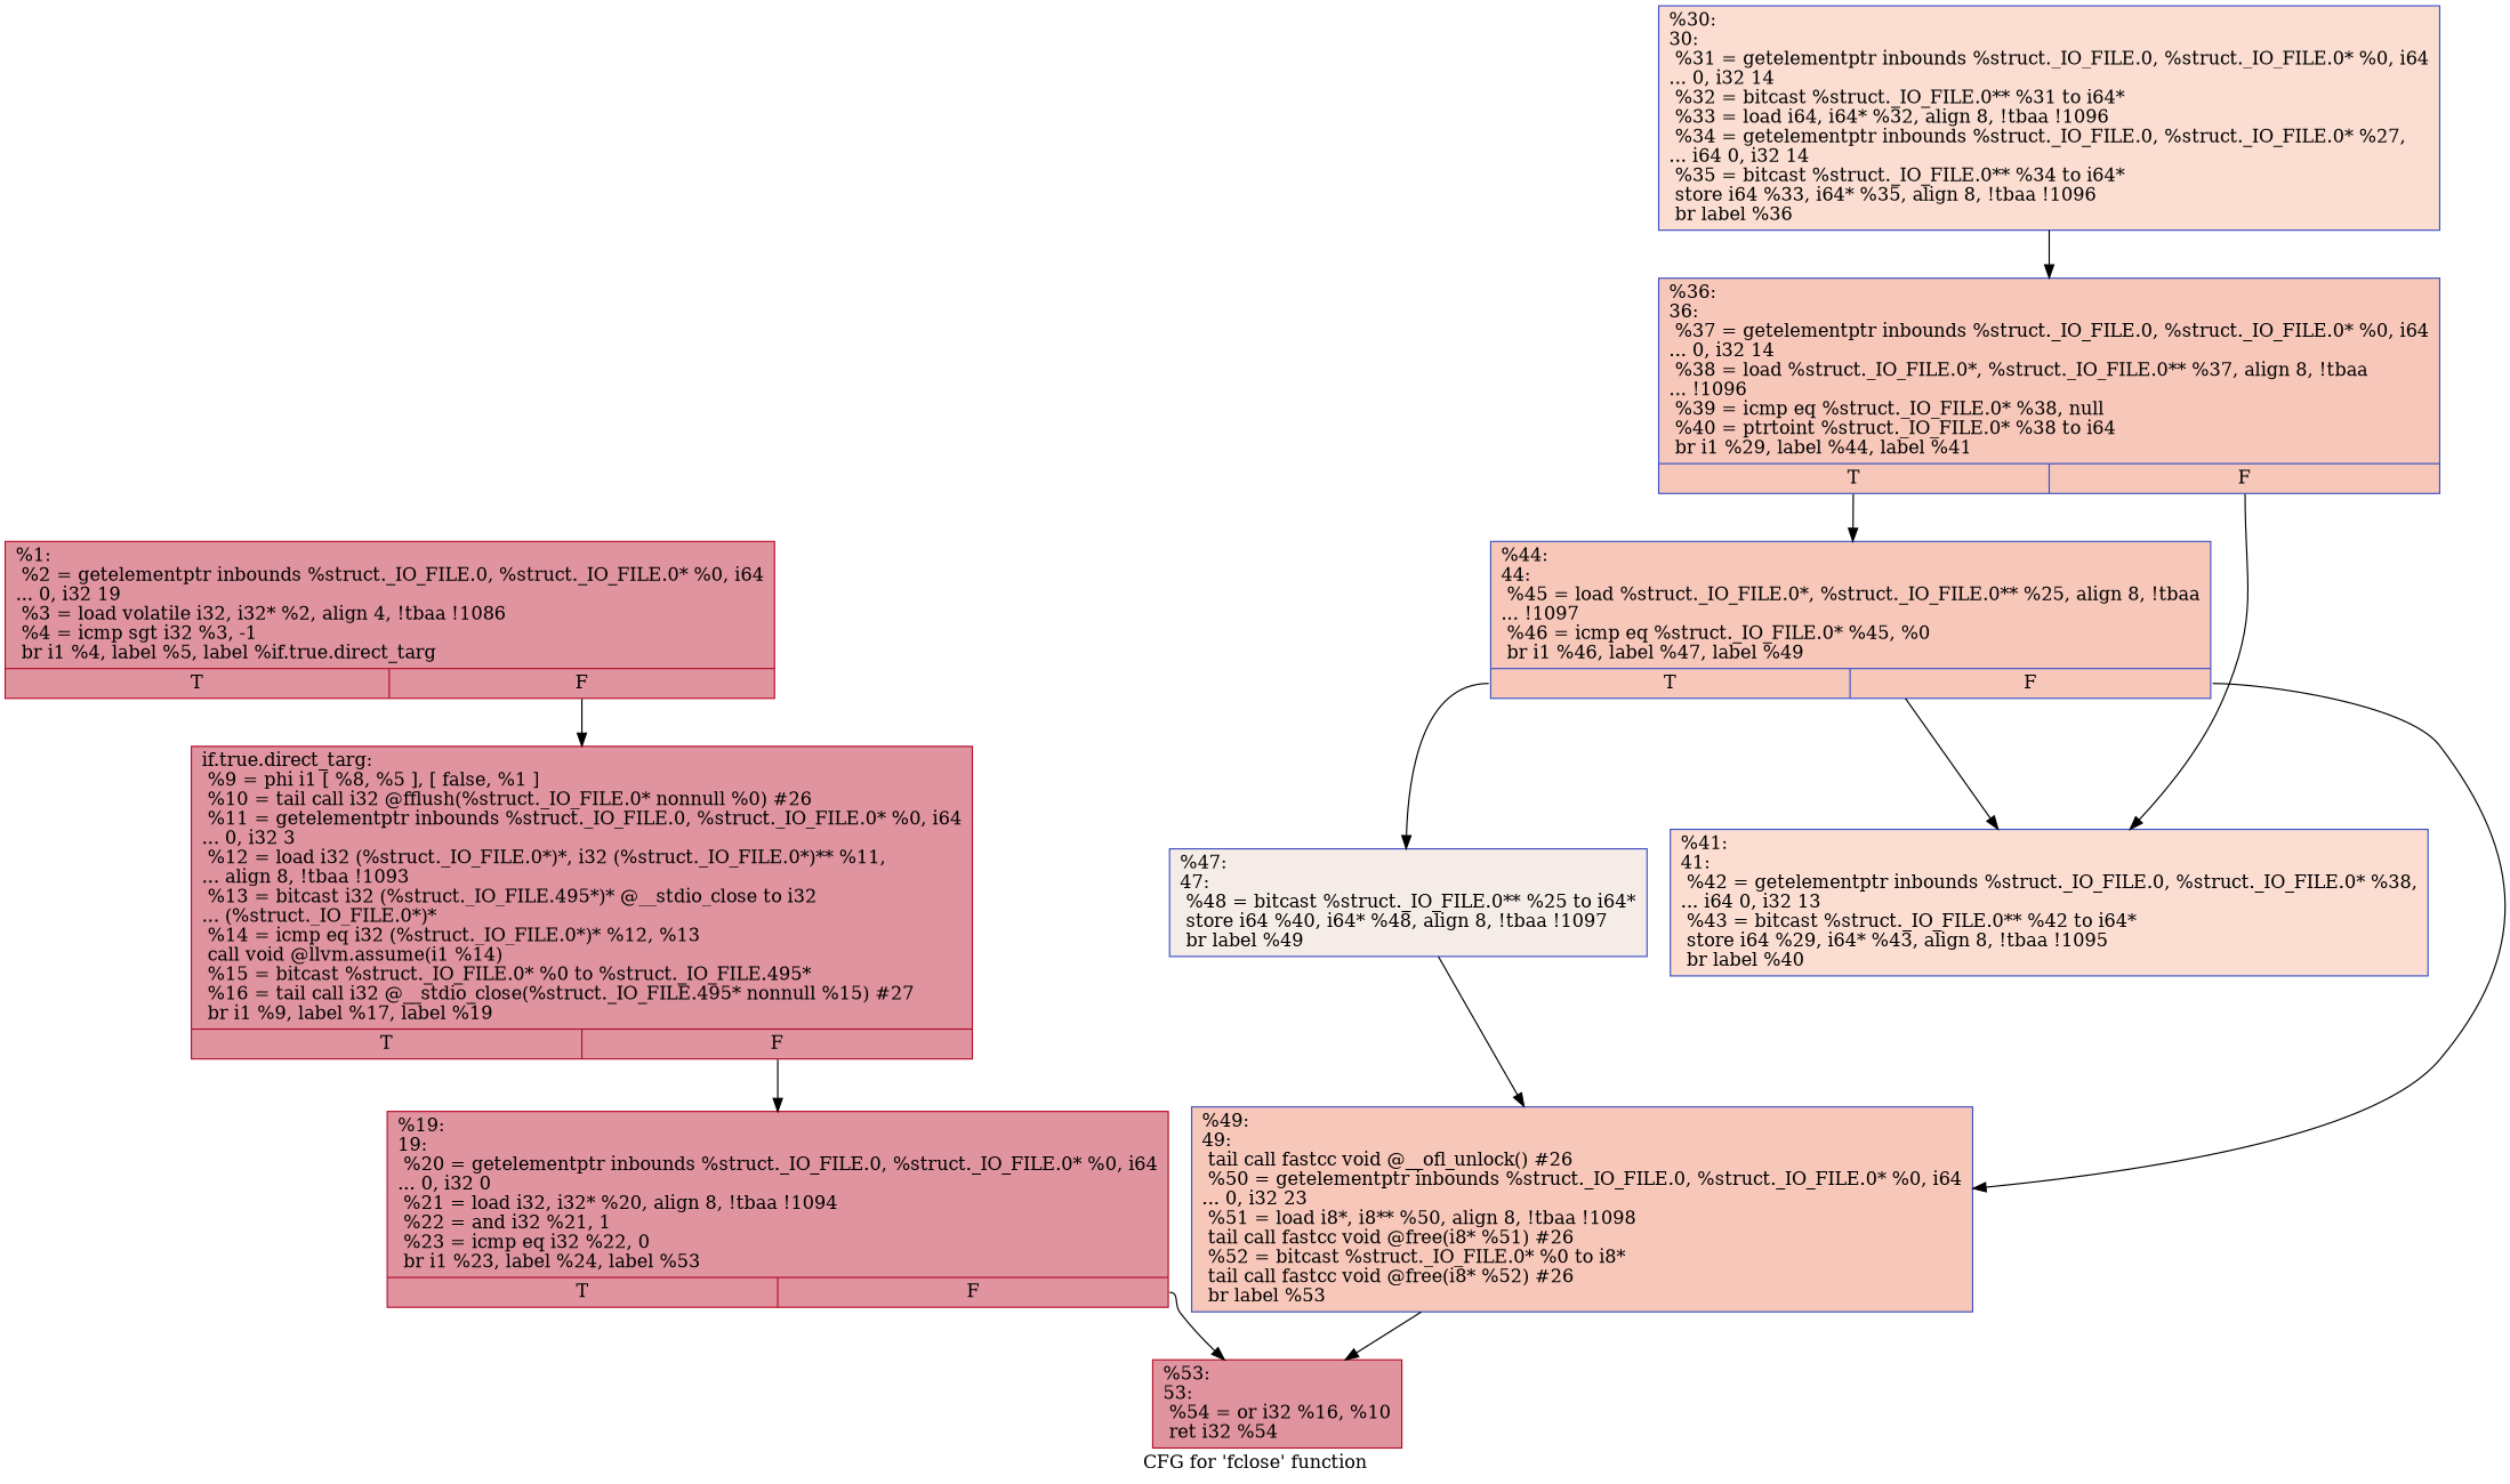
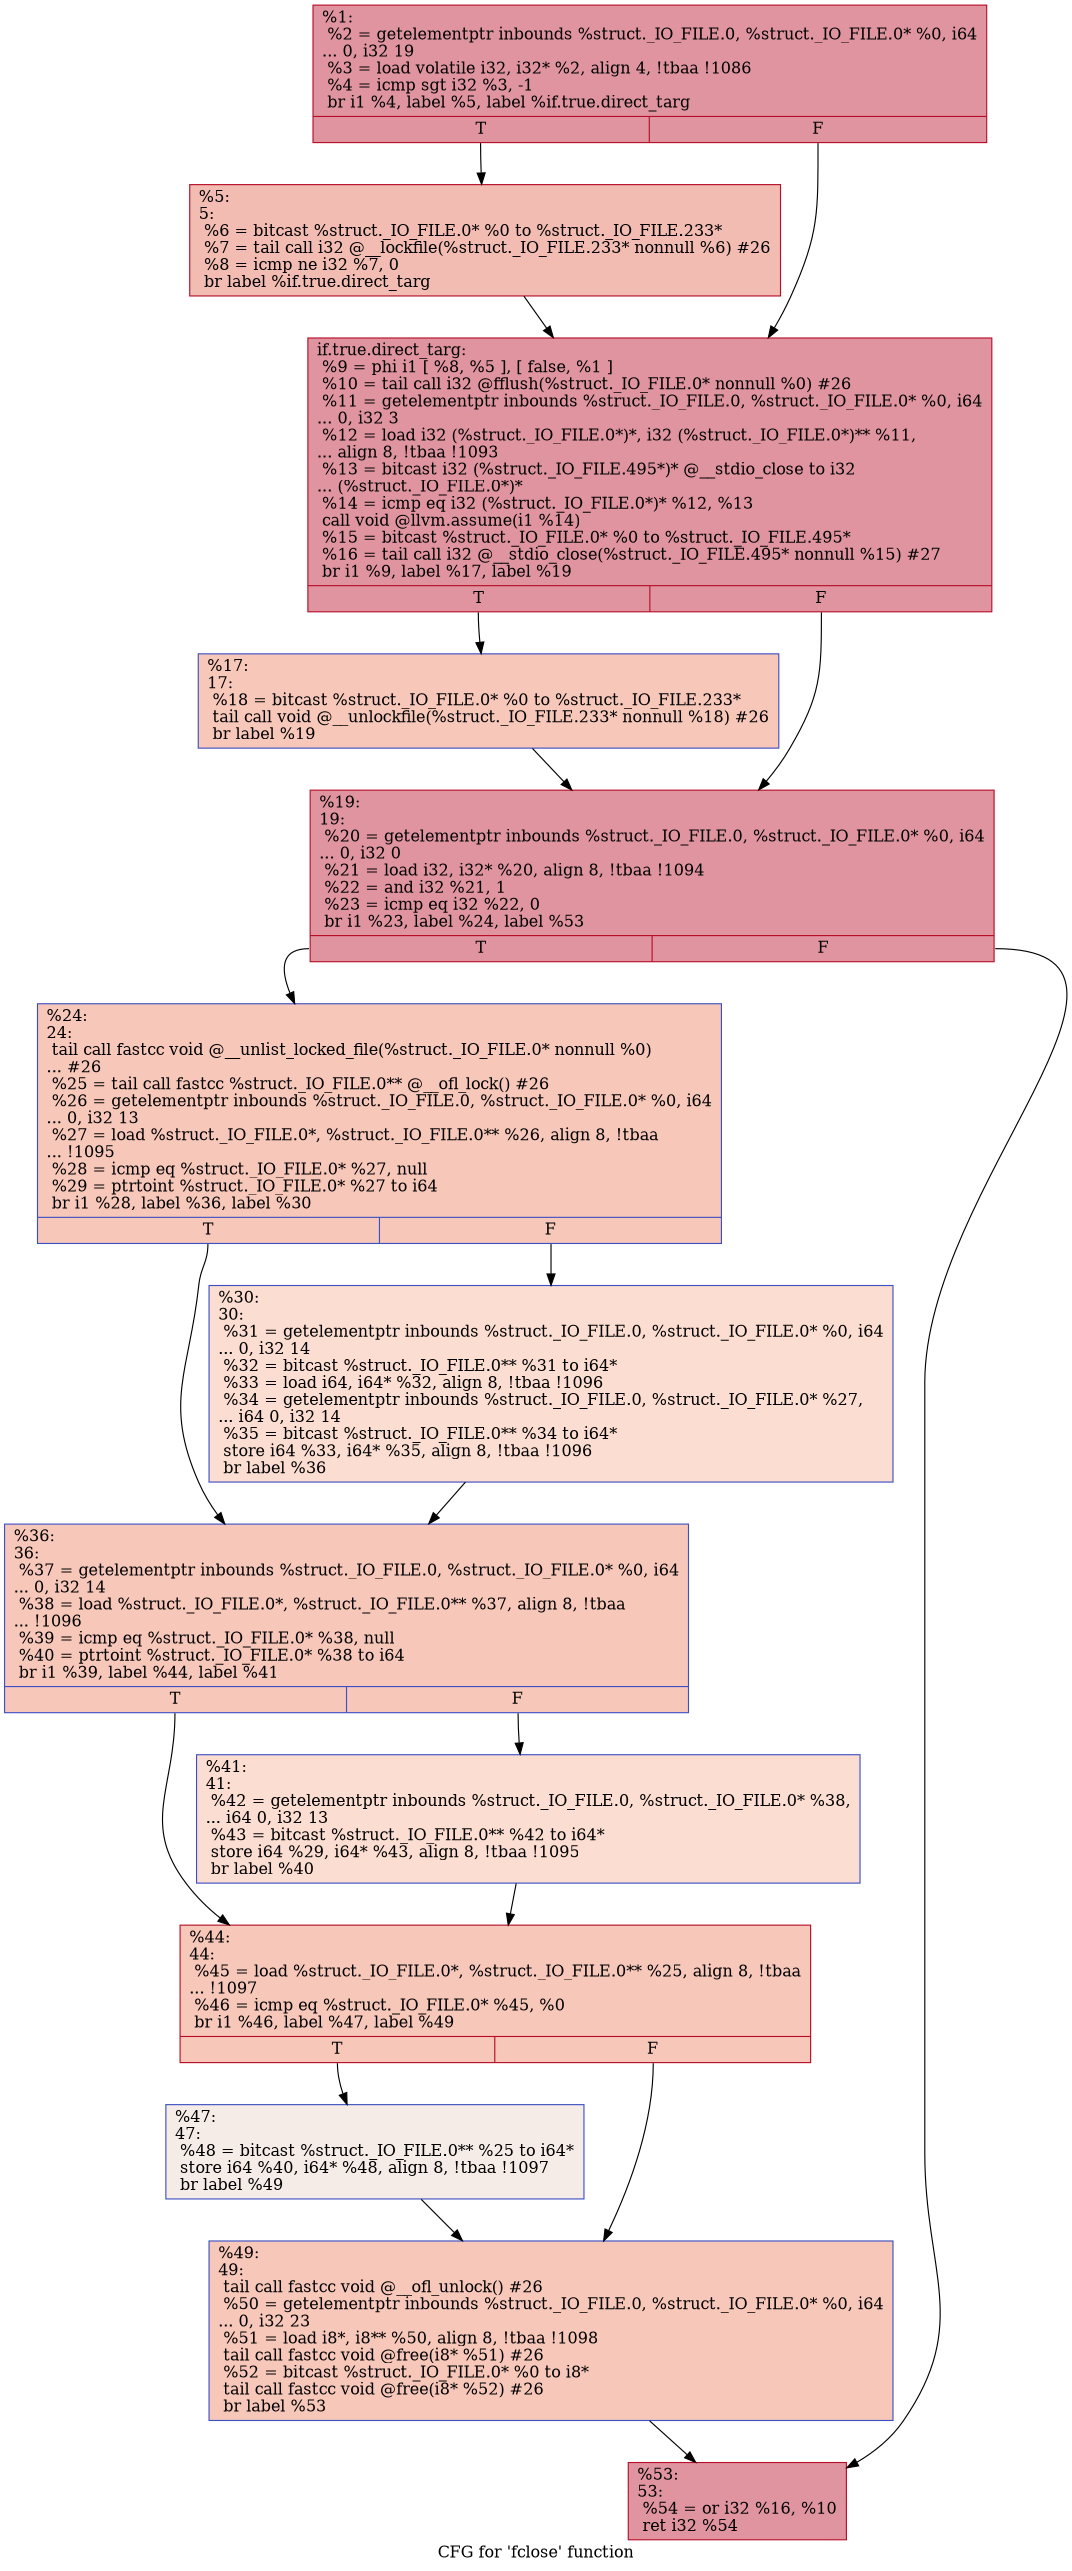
  digraph {
    label="CFG for 'fclose' function"
    node [color="#3d50c3ff" fillcolor="#ec7f6370" shape=record style=filled]
    n1 [color="#b70d28ff" fillcolor="#b70d2870" label="{%1:\l  %2 = getelementptr inbounds %struct._IO_FILE.0, %struct._IO_FILE.0* %0, i64\l... 0, i32 19\l  %3 = load volatile i32, i32* %2, align 4, !tbaa !1086\l  %4 = icmp sgt i32 %3, -1\l  br i1 %4, label %5, label %if.true.direct_targ\l|{<s0>T|<s1>F}}"]
+   n2 [color="#b70d28ff" fillcolor="#e1675170" label="{%5:\l5:                                                \l  %6 = bitcast %struct._IO_FILE.0* %0 to %struct._IO_FILE.233*\l  %7 = tail call i32 @__lockfile(%struct._IO_FILE.233* nonnull %6) #26\l  %8 = icmp ne i32 %7, 0\l  br label %if.true.direct_targ\l}"]
    n3 [color="#b70d28ff" fillcolor="#b70d2870" label="{if.true.direct_targ:                              \l  %9 = phi i1 [ %8, %5 ], [ false, %1 ]\l  %10 = tail call i32 @fflush(%struct._IO_FILE.0* nonnull %0) #26\l  %11 = getelementptr inbounds %struct._IO_FILE.0, %struct._IO_FILE.0* %0, i64\l... 0, i32 3\l  %12 = load i32 (%struct._IO_FILE.0*)*, i32 (%struct._IO_FILE.0*)** %11,\l... align 8, !tbaa !1093\l  %13 = bitcast i32 (%struct._IO_FILE.495*)* @__stdio_close to i32\l... (%struct._IO_FILE.0*)*\l  %14 = icmp eq i32 (%struct._IO_FILE.0*)* %12, %13\l  call void @llvm.assume(i1 %14)\l  %15 = bitcast %struct._IO_FILE.0* %0 to %struct._IO_FILE.495*\l  %16 = tail call i32 @__stdio_close(%struct._IO_FILE.495* nonnull %15) #27\l  br i1 %9, label %17, label %19\l|{<s0>T|<s1>F}}"]
+   n4 [label="{%17:\l17:                                               \l  %18 = bitcast %struct._IO_FILE.0* %0 to %struct._IO_FILE.233*\l  tail call void @__unlockfile(%struct._IO_FILE.233* nonnull %18) #26\l  br label %19\l}"]
    n5 [color="#b70d28ff" fillcolor="#b70d2870" label="{%19:\l19:                                               \l  %20 = getelementptr inbounds %struct._IO_FILE.0, %struct._IO_FILE.0* %0, i64\l... 0, i32 0\l  %21 = load i32, i32* %20, align 8, !tbaa !1094\l  %22 = and i32 %21, 1\l  %23 = icmp eq i32 %22, 0\l  br i1 %23, label %24, label %53\l|{<s0>T|<s1>F}}"]
+   n6 [label="{%24:\l24:                                               \l  tail call fastcc void @__unlist_locked_file(%struct._IO_FILE.0* nonnull %0)\l... #26\l  %25 = tail call fastcc %struct._IO_FILE.0** @__ofl_lock() #26\l  %26 = getelementptr inbounds %struct._IO_FILE.0, %struct._IO_FILE.0* %0, i64\l... 0, i32 13\l  %27 = load %struct._IO_FILE.0*, %struct._IO_FILE.0** %26, align 8, !tbaa\l... !1095\l  %28 = icmp eq %struct._IO_FILE.0* %27, null\l  %29 = ptrtoint %struct._IO_FILE.0* %27 to i64\l  br i1 %28, label %36, label %30\l|{<s0>T|<s1>F}}"]
    n7 [color="#b70d28ff" fillcolor="#b70d2870" label="{%53:\l53:                                               \l  %54 = or i32 %16, %10\l  ret i32 %54\l}"]
-   n8 [label="{%36:\l36:                                               \l  %37 = getelementptr inbounds %struct._IO_FILE.0, %struct._IO_FILE.0* %0, i64\l... 0, i32 14\l  %38 = load %struct._IO_FILE.0*, %struct._IO_FILE.0** %37, align 8, !tbaa\l... !1096\l  %39 = icmp eq %struct._IO_FILE.0* %38, null\l  %40 = ptrtoint %struct._IO_FILE.0* %38 to i64\l  br i1 %29, label %44, label %41\l|{<s0>T|<s1>F}}"]
+   n8 [label="{%36:\l36:                                               \l  %37 = getelementptr inbounds %struct._IO_FILE.0, %struct._IO_FILE.0* %0, i64\l... 0, i32 14\l  %38 = load %struct._IO_FILE.0*, %struct._IO_FILE.0** %37, align 8, !tbaa\l... !1096\l  %39 = icmp eq %struct._IO_FILE.0* %38, null\l  %40 = ptrtoint %struct._IO_FILE.0* %38 to i64\l  br i1 %39, label %44, label %41\l|{<s0>T|<s1>F}}"]
    n9 [fillcolor="#f7b39670" label="{%30:\l30:                                               \l  %31 = getelementptr inbounds %struct._IO_FILE.0, %struct._IO_FILE.0* %0, i64\l... 0, i32 14\l  %32 = bitcast %struct._IO_FILE.0** %31 to i64*\l  %33 = load i64, i64* %32, align 8, !tbaa !1096\l  %34 = getelementptr inbounds %struct._IO_FILE.0, %struct._IO_FILE.0* %27,\l... i64 0, i32 14\l  %35 = bitcast %struct._IO_FILE.0** %34 to i64*\l  store i64 %33, i64* %35, align 8, !tbaa !1096\l  br label %36\l}"]
-   n10 [label="{%44:\l44:                                               \l  %45 = load %struct._IO_FILE.0*, %struct._IO_FILE.0** %25, align 8, !tbaa\l... !1097\l  %46 = icmp eq %struct._IO_FILE.0* %45, %0\l  br i1 %46, label %47, label %49\l|{<s0>T|<s1>F}}"]
+   n10 [color="#b70d28ff" label="{%44:\l44:                                               \l  %45 = load %struct._IO_FILE.0*, %struct._IO_FILE.0** %25, align 8, !tbaa\l... !1097\l  %46 = icmp eq %struct._IO_FILE.0* %45, %0\l  br i1 %46, label %47, label %49\l|{<s0>T|<s1>F}}"]
    n11 [fillcolor="#f7b39670" label="{%41:\l41:                                               \l  %42 = getelementptr inbounds %struct._IO_FILE.0, %struct._IO_FILE.0* %38,\l... i64 0, i32 13\l  %43 = bitcast %struct._IO_FILE.0** %42 to i64*\l  store i64 %29, i64* %43, align 8, !tbaa !1095\l  br label %40\l}"]
    n12 [fillcolor="#ead5c970" label="{%47:\l47:                                               \l  %48 = bitcast %struct._IO_FILE.0** %25 to i64*\l  store i64 %40, i64* %48, align 8, !tbaa !1097\l  br label %49\l}"]
    n13 [label="{%49:\l49:                                               \l  tail call fastcc void @__ofl_unlock() #26\l  %50 = getelementptr inbounds %struct._IO_FILE.0, %struct._IO_FILE.0* %0, i64\l... 0, i32 23\l  %51 = load i8*, i8** %50, align 8, !tbaa !1098\l  tail call fastcc void @free(i8* %51) #26\l  %52 = bitcast %struct._IO_FILE.0* %0 to i8*\l  tail call fastcc void @free(i8* %52) #26\l  br label %53\l}"]
+   n1 -> n2 [tailport=s0]
    n1 -> n3 [tailport=s1]
+   n2 -> n3
+   n3 -> n4 [tailport=s0]
    n3 -> n5 [tailport=s1]
+   n4 -> n5
+   n5 -> n6 [tailport=s0]
    n5 -> n7 [tailport=s1]
+   n6 -> n8 [tailport=s0]
+   n6 -> n9 [tailport=s1]
    n8 -> n10 [tailport=s0]
    n8 -> n11 [tailport=s1]
    n9 -> n8
    n10 -> n12 [tailport=s0]
    n10 -> n13 [tailport=s1]
-   n10 -> n11
+   n11 -> n10
    n12 -> n13
    n13 -> n7
  }
